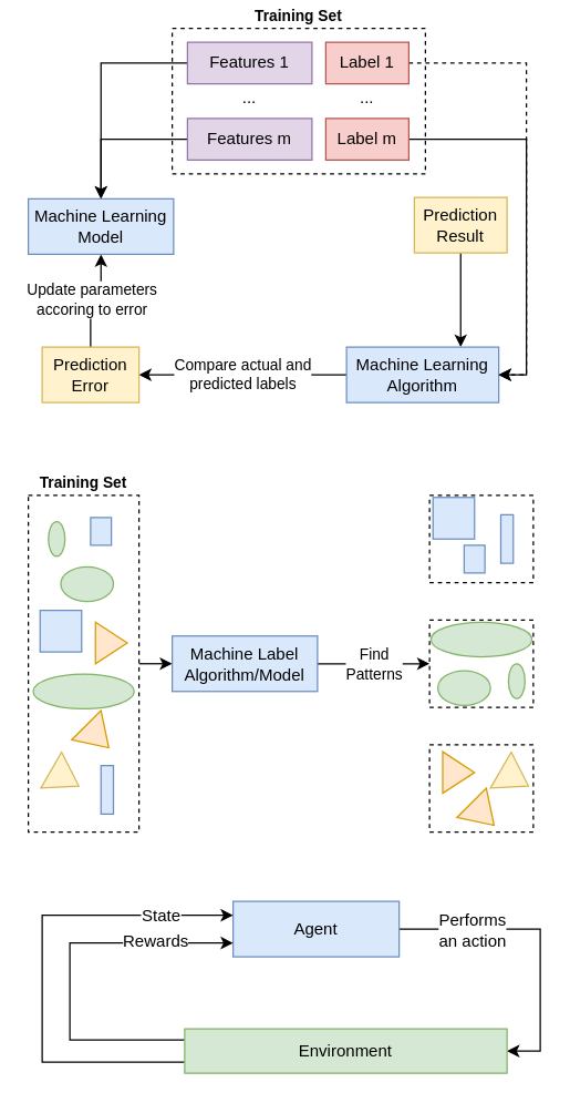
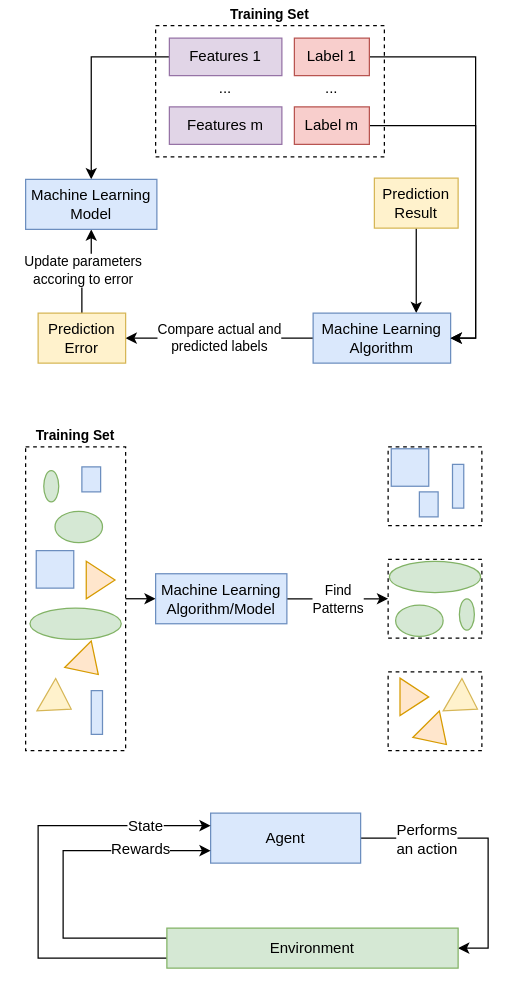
  <mxCell id="0" />
  <mxCell id="1" parent="0" />
  <mxCell id="2" value="&lt;b&gt;Training Set&lt;/b&gt;" style="rounded=0;whiteSpace=wrap;html=1;labelBackgroundColor=none;fontSize=11;fillColor=none;dashed=1;verticalAlign=bottom;labelPosition=center;verticalLabelPosition=top;align=center;" parent="1" vertex="1"><mxGeometry x="124" y="20" width="183" height="105" as="geometry" /></mxCell>
  <mxCell id="3" style="edgeStyle=orthogonalEdgeStyle;rounded=0;orthogonalLoop=1;jettySize=auto;html=1;exitX=0.5;exitY=1;exitDx=0;exitDy=0;entryX=0.75;entryY=0;entryDx=0;entryDy=0;" parent="1" source="4" target="8" edge="1"><mxGeometry relative="1" as="geometry" /></mxCell>
  <mxCell id="4" value="Prediction&lt;br&gt;Result" style="rounded=0;whiteSpace=wrap;html=1;fillColor=#fff2cc;strokeColor=#d6b656;" parent="1" vertex="1"><mxGeometry x="299" y="142" width="67" height="40" as="geometry" /></mxCell>
  <mxCell id="5" style="edgeStyle=orthogonalEdgeStyle;rounded=0;orthogonalLoop=1;jettySize=auto;html=1;exitX=0;exitY=0.5;exitDx=0;exitDy=0;entryX=0.5;entryY=0;entryDx=0;entryDy=0;labelBackgroundColor=#ffffff;" parent="1" source="6" target="20" edge="1"><mxGeometry relative="1" as="geometry" /></mxCell>
  <mxCell id="6" value="Features 1" style="rounded=0;whiteSpace=wrap;html=1;labelBackgroundColor=none;fillColor=#e1d5e7;strokeColor=#9673a6;" parent="1" vertex="1"><mxGeometry x="135" y="30" width="90" height="30" as="geometry" /></mxCell>
  <mxCell id="7" value="Compare actual and&lt;br&gt;predicted labels" style="edgeStyle=orthogonalEdgeStyle;rounded=0;orthogonalLoop=1;jettySize=auto;html=1;labelBackgroundColor=#ffffff;" parent="1" source="8" target="11" edge="1"><mxGeometry relative="1" as="geometry" /></mxCell>
  <mxCell id="8" value="Machine Learning&lt;br&gt;Algorithm" style="rounded=0;whiteSpace=wrap;html=1;fillColor=#dae8fc;strokeColor=#6c8ebf;" parent="1" vertex="1"><mxGeometry x="250" y="250" width="110" height="40" as="geometry" /></mxCell>
  <mxCell id="9" style="edgeStyle=orthogonalEdgeStyle;rounded=0;orthogonalLoop=1;jettySize=auto;html=1;exitX=0.5;exitY=0;exitDx=0;exitDy=0;entryX=0.5;entryY=1;entryDx=0;entryDy=0;labelBackgroundColor=#ffffff;" parent="1" source="11" target="20" edge="1"><mxGeometry relative="1" as="geometry" /></mxCell>
  <mxCell id="10" value="Update parameters&lt;br style=&quot;font-size: 11px;&quot;&gt;accoring to error" style="text;html=1;resizable=0;points=[];align=center;verticalAlign=middle;labelBackgroundColor=#ffffff;fontSize=11;" parent="9" vertex="1" connectable="0"><mxGeometry x="-0.075" y="1" relative="1" as="geometry"><mxPoint as="offset" /></mxGeometry></mxCell>
  <mxCell id="11" value="Prediction&lt;br&gt;Error" style="rounded=0;whiteSpace=wrap;html=1;fillColor=#fff2cc;strokeColor=#d6b656;" parent="1" vertex="1"><mxGeometry x="30" y="250" width="70" height="40" as="geometry" /></mxCell>
- <mxCell id="12" style="edgeStyle=orthogonalEdgeStyle;rounded=0;orthogonalLoop=1;jettySize=auto;html=1;exitX=1;exitY=0.5;exitDx=0;exitDy=0;entryX=1;entryY=0.5;entryDx=0;entryDy=0;dashed=1;" parent="1" source="13" target="8" edge="1"><mxGeometry relative="1" as="geometry" /></mxCell>
+ <mxCell id="12" style="edgeStyle=orthogonalEdgeStyle;rounded=0;orthogonalLoop=1;jettySize=auto;html=1;exitX=1;exitY=0.5;exitDx=0;exitDy=0;entryX=1;entryY=0.5;entryDx=0;entryDy=0;" parent="1" source="13" target="8" edge="1"><mxGeometry relative="1" as="geometry" /></mxCell>
  <mxCell id="13" value="Label 1" style="rounded=0;whiteSpace=wrap;html=1;fillColor=#f8cecc;strokeColor=#b85450;" parent="1" vertex="1"><mxGeometry x="235" y="30" width="60" height="30" as="geometry" /></mxCell>
- <mxCell id="14" style="edgeStyle=orthogonalEdgeStyle;rounded=0;orthogonalLoop=1;jettySize=auto;html=1;exitX=0;exitY=0.5;exitDx=0;exitDy=0;entryX=0.5;entryY=0;entryDx=0;entryDy=0;labelBackgroundColor=#ffffff;" parent="1" source="15" target="20" edge="1"><mxGeometry relative="1" as="geometry" /></mxCell>
  <mxCell id="15" value="Features m" style="rounded=0;whiteSpace=wrap;html=1;labelBackgroundColor=none;fillColor=#e1d5e7;strokeColor=#9673a6;" parent="1" vertex="1"><mxGeometry x="135" y="85" width="90" height="30" as="geometry" /></mxCell>
  <mxCell id="16" style="edgeStyle=orthogonalEdgeStyle;rounded=0;orthogonalLoop=1;jettySize=auto;html=1;exitX=1;exitY=0.5;exitDx=0;exitDy=0;entryX=1;entryY=0.5;entryDx=0;entryDy=0;" parent="1" source="17" target="8" edge="1"><mxGeometry relative="1" as="geometry" /></mxCell>
  <mxCell id="17" value="Label m" style="rounded=0;whiteSpace=wrap;html=1;fillColor=#f8cecc;strokeColor=#b85450;" parent="1" vertex="1"><mxGeometry x="235" y="85" width="60" height="30" as="geometry" /></mxCell>
  <mxCell id="18" value="..." style="text;html=1;strokeColor=none;fillColor=none;align=center;verticalAlign=middle;whiteSpace=wrap;rounded=0;labelBackgroundColor=none;" parent="1" vertex="1"><mxGeometry x="160" y="60" width="40" height="20" as="geometry" /></mxCell>
  <mxCell id="19" value="..." style="text;html=1;strokeColor=none;fillColor=none;align=center;verticalAlign=middle;whiteSpace=wrap;rounded=0;labelBackgroundColor=none;" parent="1" vertex="1"><mxGeometry x="245" y="60" width="40" height="20" as="geometry" /></mxCell>
  <mxCell id="20" value="Machine Learning&lt;br&gt;Model" style="rounded=0;whiteSpace=wrap;html=1;fillColor=#dae8fc;strokeColor=#6c8ebf;" parent="1" vertex="1"><mxGeometry x="20" y="143" width="105" height="40" as="geometry" /></mxCell>
  <mxCell id="21" style="edgeStyle=orthogonalEdgeStyle;rounded=0;orthogonalLoop=1;jettySize=auto;html=1;exitX=1;exitY=0.5;exitDx=0;exitDy=0;entryX=0;entryY=0.5;entryDx=0;entryDy=0;labelBackgroundColor=#ffffff;fontSize=11;" parent="1" source="22" target="25" edge="1"><mxGeometry relative="1" as="geometry" /></mxCell>
  <mxCell id="22" value="&lt;b&gt;Training Set&lt;/b&gt;" style="rounded=0;whiteSpace=wrap;html=1;dashed=1;labelBackgroundColor=none;fillColor=none;fontSize=11;labelPosition=center;verticalLabelPosition=top;align=center;verticalAlign=bottom;" parent="1" vertex="1"><mxGeometry x="20" y="357" width="80" height="243" as="geometry" /></mxCell>
  <mxCell id="23" value="" style="rounded=0;whiteSpace=wrap;html=1;dashed=1;labelBackgroundColor=none;fillColor=none;fontSize=11;labelPosition=center;verticalLabelPosition=top;align=center;verticalAlign=bottom;" parent="1" vertex="1"><mxGeometry x="310" y="447" width="75" height="63" as="geometry" /></mxCell>
  <mxCell id="24" value="Find&lt;br&gt;Patterns" style="edgeStyle=orthogonalEdgeStyle;rounded=0;orthogonalLoop=1;jettySize=auto;html=1;exitX=1;exitY=0.5;exitDx=0;exitDy=0;entryX=0;entryY=0.5;entryDx=0;entryDy=0;labelBackgroundColor=#ffffff;fontSize=11;" parent="1" source="25" target="23" edge="1"><mxGeometry relative="1" as="geometry" /></mxCell>
- <mxCell id="25" value="Machine Label&lt;br&gt;Algorithm/Model" style="rounded=0;whiteSpace=wrap;html=1;fillColor=#dae8fc;strokeColor=#6c8ebf;" parent="1" vertex="1"><mxGeometry x="124" y="458.5" width="105" height="40" as="geometry" /></mxCell>
+ <mxCell id="25" value="Machine Learning&lt;br&gt;Algorithm/Model" style="rounded=0;whiteSpace=wrap;html=1;fillColor=#dae8fc;strokeColor=#6c8ebf;" parent="1" vertex="1"><mxGeometry x="124" y="458.5" width="105" height="40" as="geometry" /></mxCell>
  <mxCell id="26" value="" style="rounded=0;whiteSpace=wrap;html=1;dashed=1;labelBackgroundColor=none;fillColor=none;fontSize=11;labelPosition=center;verticalLabelPosition=top;align=center;verticalAlign=bottom;" parent="1" vertex="1"><mxGeometry x="310" y="537" width="75" height="63" as="geometry" /></mxCell>
  <mxCell id="27" value="" style="rounded=0;whiteSpace=wrap;html=1;dashed=1;labelBackgroundColor=none;fillColor=none;fontSize=11;labelPosition=center;verticalLabelPosition=top;align=center;verticalAlign=bottom;" parent="1" vertex="1"><mxGeometry x="310" y="357" width="75" height="63" as="geometry" /></mxCell>
  <mxCell id="28" value="" style="triangle;whiteSpace=wrap;html=1;labelBackgroundColor=none;fillColor=#ffe6cc;fontSize=11;strokeColor=#d79b00;" parent="1" vertex="1"><mxGeometry x="68.5" y="448.5" width="23" height="30" as="geometry" /></mxCell>
  <mxCell id="29" value="" style="triangle;whiteSpace=wrap;html=1;labelBackgroundColor=none;fillColor=#fff2cc;fontSize=11;rotation=30;strokeColor=#d6b656;" parent="1" vertex="1"><mxGeometry x="35" y="546" width="23" height="30" as="geometry" /></mxCell>
  <mxCell id="30" value="" style="triangle;whiteSpace=wrap;html=1;labelBackgroundColor=none;fillColor=#ffe6cc;fontSize=11;rotation=45;strokeColor=#d79b00;" parent="1" vertex="1"><mxGeometry x="58.5" y="516" width="23" height="30" as="geometry" /></mxCell>
  <mxCell id="31" value="" style="triangle;whiteSpace=wrap;html=1;labelBackgroundColor=none;fillColor=#ffe6cc;fontSize=11;strokeColor=#d79b00;" parent="1" vertex="1"><mxGeometry x="319.5" y="542" width="23" height="30" as="geometry" /></mxCell>
  <mxCell id="32" value="" style="triangle;whiteSpace=wrap;html=1;labelBackgroundColor=none;fillColor=#fff2cc;fontSize=11;rotation=30;strokeColor=#d6b656;" parent="1" vertex="1"><mxGeometry x="360" y="546" width="23" height="30" as="geometry" /></mxCell>
  <mxCell id="33" value="" style="triangle;whiteSpace=wrap;html=1;labelBackgroundColor=none;fillColor=#ffe6cc;fontSize=11;rotation=45;strokeColor=#d79b00;" parent="1" vertex="1"><mxGeometry x="337" y="572" width="23" height="30" as="geometry" /></mxCell>
  <mxCell id="34" value="" style="ellipse;whiteSpace=wrap;html=1;labelBackgroundColor=none;fillColor=#d5e8d4;fontSize=11;strokeColor=#82b366;" parent="1" vertex="1"><mxGeometry x="23.5" y="486" width="73" height="25" as="geometry" /></mxCell>
  <mxCell id="35" value="" style="ellipse;whiteSpace=wrap;html=1;labelBackgroundColor=none;fillColor=#d5e8d4;fontSize=11;strokeColor=#82b366;" parent="1" vertex="1"><mxGeometry x="43.5" y="408.5" width="38" height="25" as="geometry" /></mxCell>
  <mxCell id="36" value="" style="ellipse;whiteSpace=wrap;html=1;labelBackgroundColor=none;fillColor=#d5e8d4;fontSize=11;strokeColor=#82b366;" parent="1" vertex="1"><mxGeometry x="34.5" y="376" width="12" height="25" as="geometry" /></mxCell>
  <mxCell id="37" value="" style="ellipse;whiteSpace=wrap;html=1;labelBackgroundColor=none;fillColor=#d5e8d4;fontSize=11;strokeColor=#82b366;" parent="1" vertex="1"><mxGeometry x="311" y="448.5" width="73" height="25" as="geometry" /></mxCell>
  <mxCell id="38" value="" style="ellipse;whiteSpace=wrap;html=1;labelBackgroundColor=none;fillColor=#d5e8d4;fontSize=11;strokeColor=#82b366;" parent="1" vertex="1"><mxGeometry x="316" y="483.5" width="38" height="25" as="geometry" /></mxCell>
  <mxCell id="39" value="" style="ellipse;whiteSpace=wrap;html=1;labelBackgroundColor=none;fillColor=#d5e8d4;fontSize=11;strokeColor=#82b366;" parent="1" vertex="1"><mxGeometry x="367" y="478.5" width="12" height="25" as="geometry" /></mxCell>
  <mxCell id="40" value="" style="rounded=0;whiteSpace=wrap;html=1;labelBackgroundColor=none;fillColor=#dae8fc;fontSize=11;strokeColor=#6c8ebf;" parent="1" vertex="1"><mxGeometry x="28.5" y="440" width="30" height="30" as="geometry" /></mxCell>
  <mxCell id="41" value="" style="rounded=0;whiteSpace=wrap;html=1;labelBackgroundColor=none;fillColor=#dae8fc;fontSize=11;strokeColor=#6c8ebf;" parent="1" vertex="1"><mxGeometry x="65" y="373" width="15" height="20" as="geometry" /></mxCell>
  <mxCell id="42" value="" style="rounded=0;whiteSpace=wrap;html=1;labelBackgroundColor=none;fillColor=#dae8fc;fontSize=11;strokeColor=#6c8ebf;" parent="1" vertex="1"><mxGeometry x="72.5" y="552" width="9" height="35" as="geometry" /></mxCell>
  <mxCell id="43" value="" style="rounded=0;whiteSpace=wrap;html=1;labelBackgroundColor=none;fillColor=#dae8fc;fontSize=11;strokeColor=#6c8ebf;" parent="1" vertex="1"><mxGeometry x="312.5" y="358.5" width="30" height="30" as="geometry" /></mxCell>
  <mxCell id="44" value="" style="rounded=0;whiteSpace=wrap;html=1;labelBackgroundColor=none;fillColor=#dae8fc;fontSize=11;strokeColor=#6c8ebf;" parent="1" vertex="1"><mxGeometry x="335" y="393" width="15" height="20" as="geometry" /></mxCell>
  <mxCell id="45" value="" style="rounded=0;whiteSpace=wrap;html=1;labelBackgroundColor=none;fillColor=#dae8fc;fontSize=11;strokeColor=#6c8ebf;" parent="1" vertex="1"><mxGeometry x="361.5" y="371" width="9" height="35" as="geometry" /></mxCell>
  <mxCell id="46" style="edgeStyle=orthogonalEdgeStyle;rounded=0;orthogonalLoop=1;jettySize=auto;html=1;exitX=1;exitY=0.5;exitDx=0;exitDy=0;entryX=1;entryY=0.5;entryDx=0;entryDy=0;labelBackgroundColor=#ffffff;fontSize=12;" parent="1" source="48" target="53" edge="1"><mxGeometry relative="1" as="geometry"><Array as="points"><mxPoint x="390" y="670" /><mxPoint x="390" y="758" /></Array></mxGeometry></mxCell>
  <mxCell id="47" value="Performs&lt;br&gt;an action" style="text;html=1;resizable=0;points=[];align=center;verticalAlign=middle;labelBackgroundColor=#ffffff;fontSize=12;" parent="46" vertex="1" connectable="0"><mxGeometry x="-0.717" y="2" relative="1" as="geometry"><mxPoint x="22" y="2" as="offset" /></mxGeometry></mxCell>
  <mxCell id="48" value="Agent" style="rounded=0;whiteSpace=wrap;html=1;labelBackgroundColor=none;fillColor=#dae8fc;fontSize=12;strokeColor=#6c8ebf;" parent="1" vertex="1"><mxGeometry x="168" y="650" width="120" height="40" as="geometry" /></mxCell>
  <mxCell id="49" style="edgeStyle=orthogonalEdgeStyle;rounded=0;orthogonalLoop=1;jettySize=auto;html=1;exitX=0;exitY=0.75;exitDx=0;exitDy=0;entryX=0;entryY=0.25;entryDx=0;entryDy=0;labelBackgroundColor=#ffffff;fontSize=11;" parent="1" source="53" target="48" edge="1"><mxGeometry relative="1" as="geometry"><Array as="points"><mxPoint x="30" y="766" /><mxPoint x="30" y="660" /></Array></mxGeometry></mxCell>
  <mxCell id="50" value="State" style="text;html=1;resizable=0;points=[];align=center;verticalAlign=middle;labelBackgroundColor=#ffffff;fontSize=12;" parent="49" vertex="1" connectable="0"><mxGeometry x="0.695" relative="1" as="geometry"><mxPoint as="offset" /></mxGeometry></mxCell>
  <mxCell id="51" style="edgeStyle=orthogonalEdgeStyle;rounded=0;orthogonalLoop=1;jettySize=auto;html=1;exitX=0;exitY=0.25;exitDx=0;exitDy=0;entryX=0;entryY=0.75;entryDx=0;entryDy=0;labelBackgroundColor=#ffffff;fontSize=11;" parent="1" source="53" target="48" edge="1"><mxGeometry relative="1" as="geometry"><Array as="points"><mxPoint x="50" y="750" /><mxPoint x="50" y="680" /></Array></mxGeometry></mxCell>
  <mxCell id="52" value="Rewards" style="text;html=1;resizable=0;points=[];align=center;verticalAlign=middle;labelBackgroundColor=#ffffff;fontSize=12;" parent="51" vertex="1" connectable="0"><mxGeometry x="0.636" y="2" relative="1" as="geometry"><mxPoint x="-8" as="offset" /></mxGeometry></mxCell>
  <mxCell id="53" value="Environment" style="rounded=0;whiteSpace=wrap;html=1;labelBackgroundColor=none;fillColor=#d5e8d4;fontSize=12;strokeColor=#82b366;" parent="1" vertex="1"><mxGeometry x="133" y="742" width="233" height="32" as="geometry" /></mxCell>
